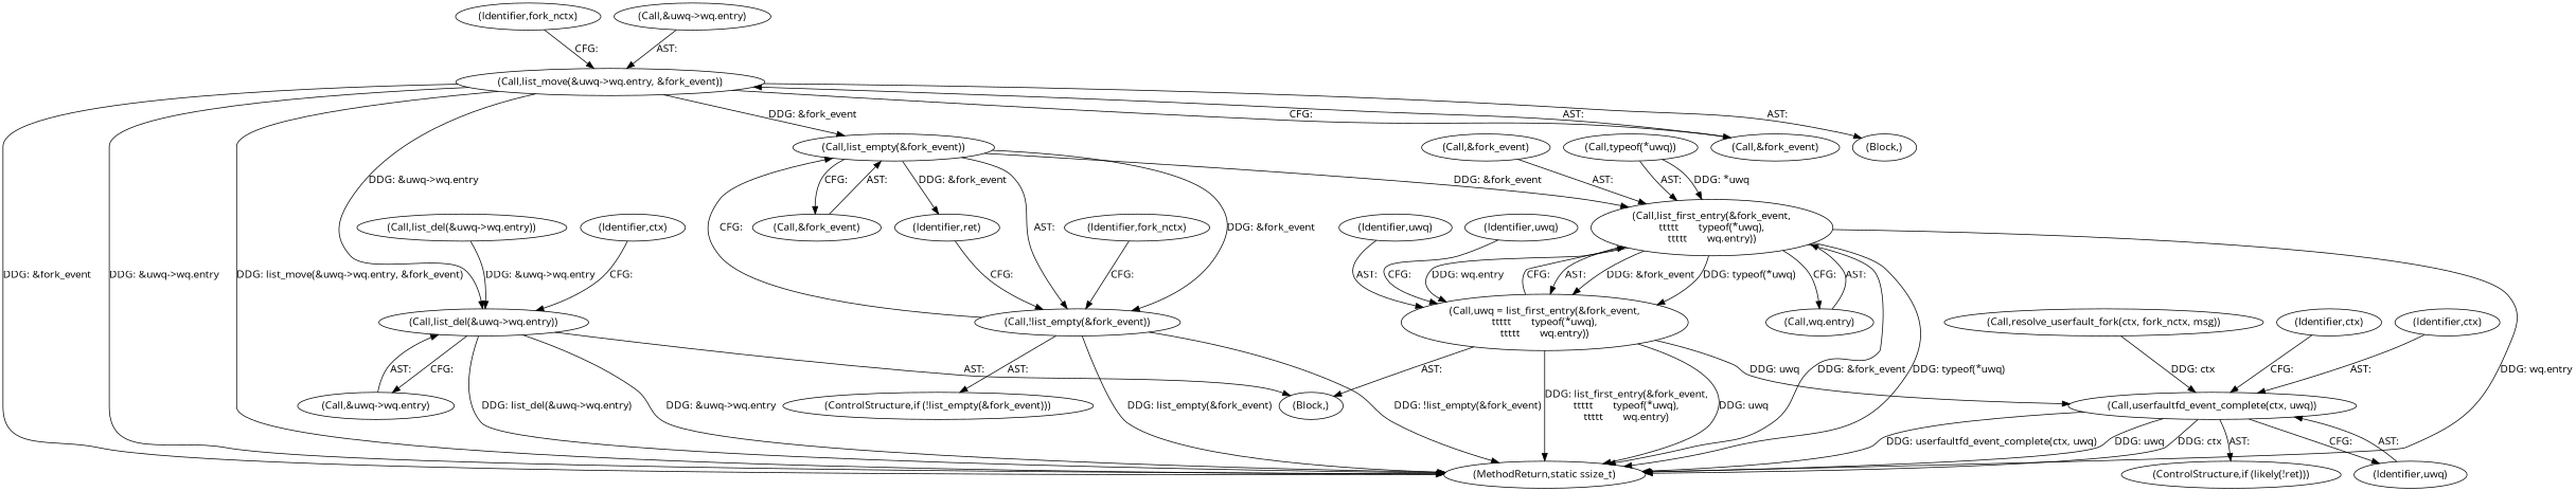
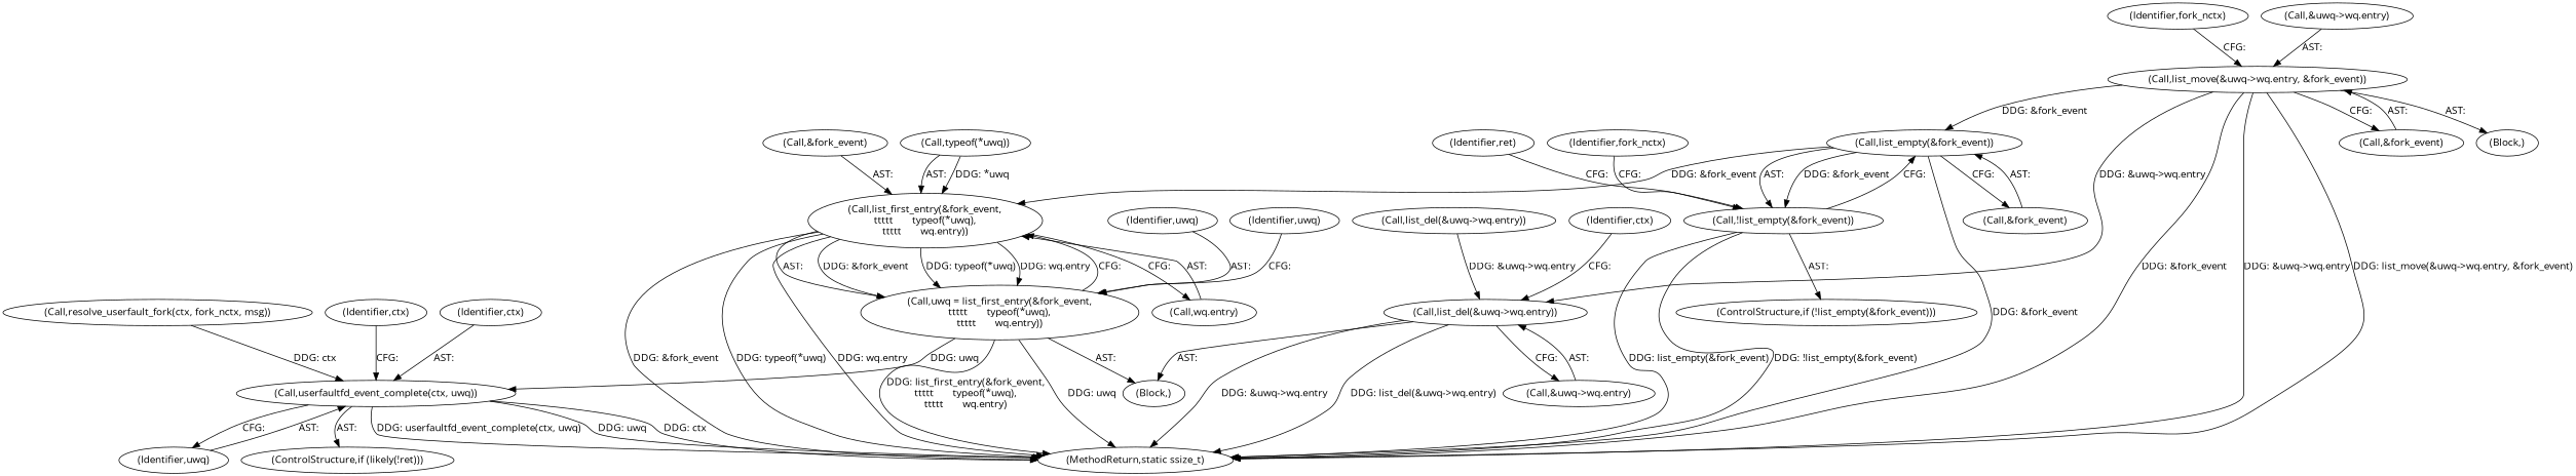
  digraph {
    fontname="Open Sans"
    node [fontname="Open Sans"]
    edge [fontname="Open Sans"]
    n1 [label="(Call,list_move(&uwq->wq.entry, &fork_event))"]
    n2 [label="(Call,list_empty(&fork_event))"]
    n3 [label="(Call,list_del(&uwq->wq.entry))"]
    n4 [label="(MethodReturn,static ssize_t)"]
    n5 [label="(Call,&fork_event)"]
    n6 [label="(Block,)"]
    n7 [label="(Call,!list_empty(&fork_event))"]
    n8 [label="(Call,list_first_entry(&fork_event,\n\t\t\t\t\t       typeof(*uwq),\n\t\t\t\t\t       wq.entry))"]
    n9 [label="(Call,&fork_event)"]
    n10 [label="(Block,)"]
    n11 [label="(Call,&uwq->wq.entry)"]
    n12 [label="(ControlStructure,if (!list_empty(&fork_event)))"]
    n13 [label="(Call,uwq = list_first_entry(&fork_event,\n\t\t\t\t\t       typeof(*uwq),\n\t\t\t\t\t       wq.entry))"]
    n14 [label="(Call,wq.entry)"]
    n15 [label="(Call,userfaultfd_event_complete(ctx, uwq))"]
    n16 [label="(Identifier,uwq)"]
    n17 [label="(ControlStructure,if (likely(!ret)))"]
    n18 [label="(Identifier,ret)"]
    n19 [label="(Call,resolve_userfault_fork(ctx, fork_nctx, msg))"]
    n20 [label="(Identifier,fork_nctx)"]
    n21 [label="(Identifier,ctx)"]
    n22 [label="(Call,list_del(&uwq->wq.entry))"]
    n23 [label="(Identifier,uwq)"]
    n24 [label="(Call,&fork_event)"]
    n25 [label="(Call,typeof(*uwq))"]
    n26 [label="(Identifier,uwq)"]
    n27 [label="(Call,&uwq->wq.entry)"]
    n28 [label="(Identifier,fork_nctx)"]
    n29 [label="(Identifier,ctx)"]
    n30 [label="(Identifier,ctx)"]
    n1 -> n2 [label="DDG: &fork_event"]
    n1 -> n3 [label="DDG: &uwq->wq.entry"]
    n1 -> n4 [label="DDG: &fork_event"]
    n1 -> n4 [label="DDG: &uwq->wq.entry"]
    n1 -> n4 [label="DDG: list_move(&uwq->wq.entry, &fork_event)"]
    n1 -> n5 [label="CFG: "]
    n1 -> n6 [label="AST: "]
-   n2 -> n18 [label="DDG: &fork_event"]
+   n2 -> n4 [label="DDG: &fork_event"]
    n2 -> n7 [label="AST: "]
    n2 -> n7 [label="DDG: &fork_event"]
    n2 -> n8 [label="DDG: &fork_event"]
    n2 -> n9 [label="CFG: "]
    n3 -> n4 [label="DDG: &uwq->wq.entry"]
    n3 -> n4 [label="DDG: list_del(&uwq->wq.entry)"]
    n3 -> n10 [label="AST: "]
    n3 -> n11 [label="CFG: "]
    n5 -> n1 [label="AST: "]
    n7 -> n2 [label="CFG: "]
    n7 -> n4 [label="DDG: list_empty(&fork_event)"]
    n7 -> n4 [label="DDG: !list_empty(&fork_event)"]
    n7 -> n12 [label="AST: "]
    n8 -> n4 [label="DDG: &fork_event"]
    n8 -> n4 [label="DDG: typeof(*uwq)"]
    n8 -> n4 [label="DDG: wq.entry"]
    n8 -> n13 [label="AST: "]
    n8 -> n13 [label="DDG: &fork_event"]
    n8 -> n13 [label="DDG: typeof(*uwq)"]
    n8 -> n13 [label="DDG: wq.entry"]
    n8 -> n14 [label="CFG: "]
    n9 -> n2 [label="AST: "]
    n11 -> n3 [label="AST: "]
    n13 -> n4 [label="DDG: list_first_entry(&fork_event,\n\t\t\t\t\t       typeof(*uwq),\n\t\t\t\t\t       wq.entry)"]
    n13 -> n4 [label="DDG: uwq"]
    n13 -> n8 [label="CFG: "]
    n13 -> n10 [label="AST: "]
    n13 -> n15 [label="DDG: uwq"]
    n14 -> n8 [label="AST: "]
    n15 -> n4 [label="DDG: userfaultfd_event_complete(ctx, uwq)"]
    n15 -> n4 [label="DDG: uwq"]
    n15 -> n4 [label="DDG: ctx"]
    n15 -> n16 [label="CFG: "]
    n15 -> n17 [label="AST: "]
    n16 -> n15 [label="AST: "]
    n18 -> n7 [label="CFG: "]
    n19 -> n15 [label="DDG: ctx"]
    n20 -> n1 [label="CFG: "]
    n21 -> n15 [label="CFG: "]
    n22 -> n3 [label="DDG: &uwq->wq.entry"]
    n23 -> n13 [label="AST: "]
    n24 -> n8 [label="AST: "]
    n25 -> n8 [label="AST: "]
    n25 -> n8 [label="DDG: *uwq"]
    n26 -> n13 [label="CFG: "]
    n27 -> n1 [label="AST: "]
    n28 -> n7 [label="CFG: "]
    n29 -> n3 [label="CFG: "]
    n30 -> n15 [label="AST: "]
  }
